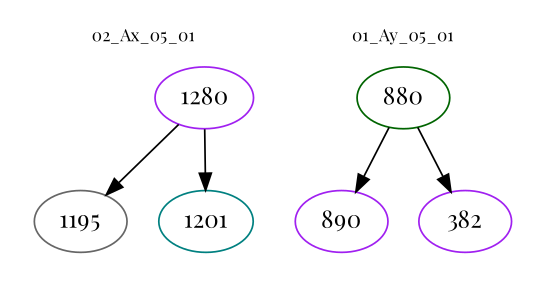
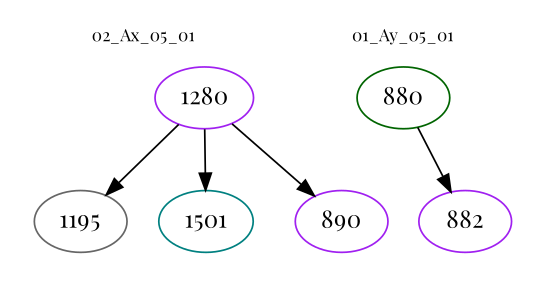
  digraph {
    fontname="Playfair Display"
    node [color=purple fontname="Playfair Display"]
    edge [color=black fontname="Playfair Display"]
    n1 [label=1280]
    n2 [color=gray40 label=1195]
-   n3 [color=teal label=1201]
+   n3 [color=teal label=1501]
    n4 [color=darkgreen label=880]
    n5 [label=890]
-   n6 [label=382]
+   n6 [label=882]
    subgraph cluster_1 {
      color=white
      fontsize=10
      label="02_Ax_05_01"
      n1
      n2
      n3
    }
    subgraph cluster_2 {
      color=white
      fontsize=10
      label="01_Ay_05_01"
      n4
      n5
      n6
    }
    n1 -> n2
    n1 -> n3
-   n4 -> n5
+   n1 -> n5
    n4 -> n6
  }
